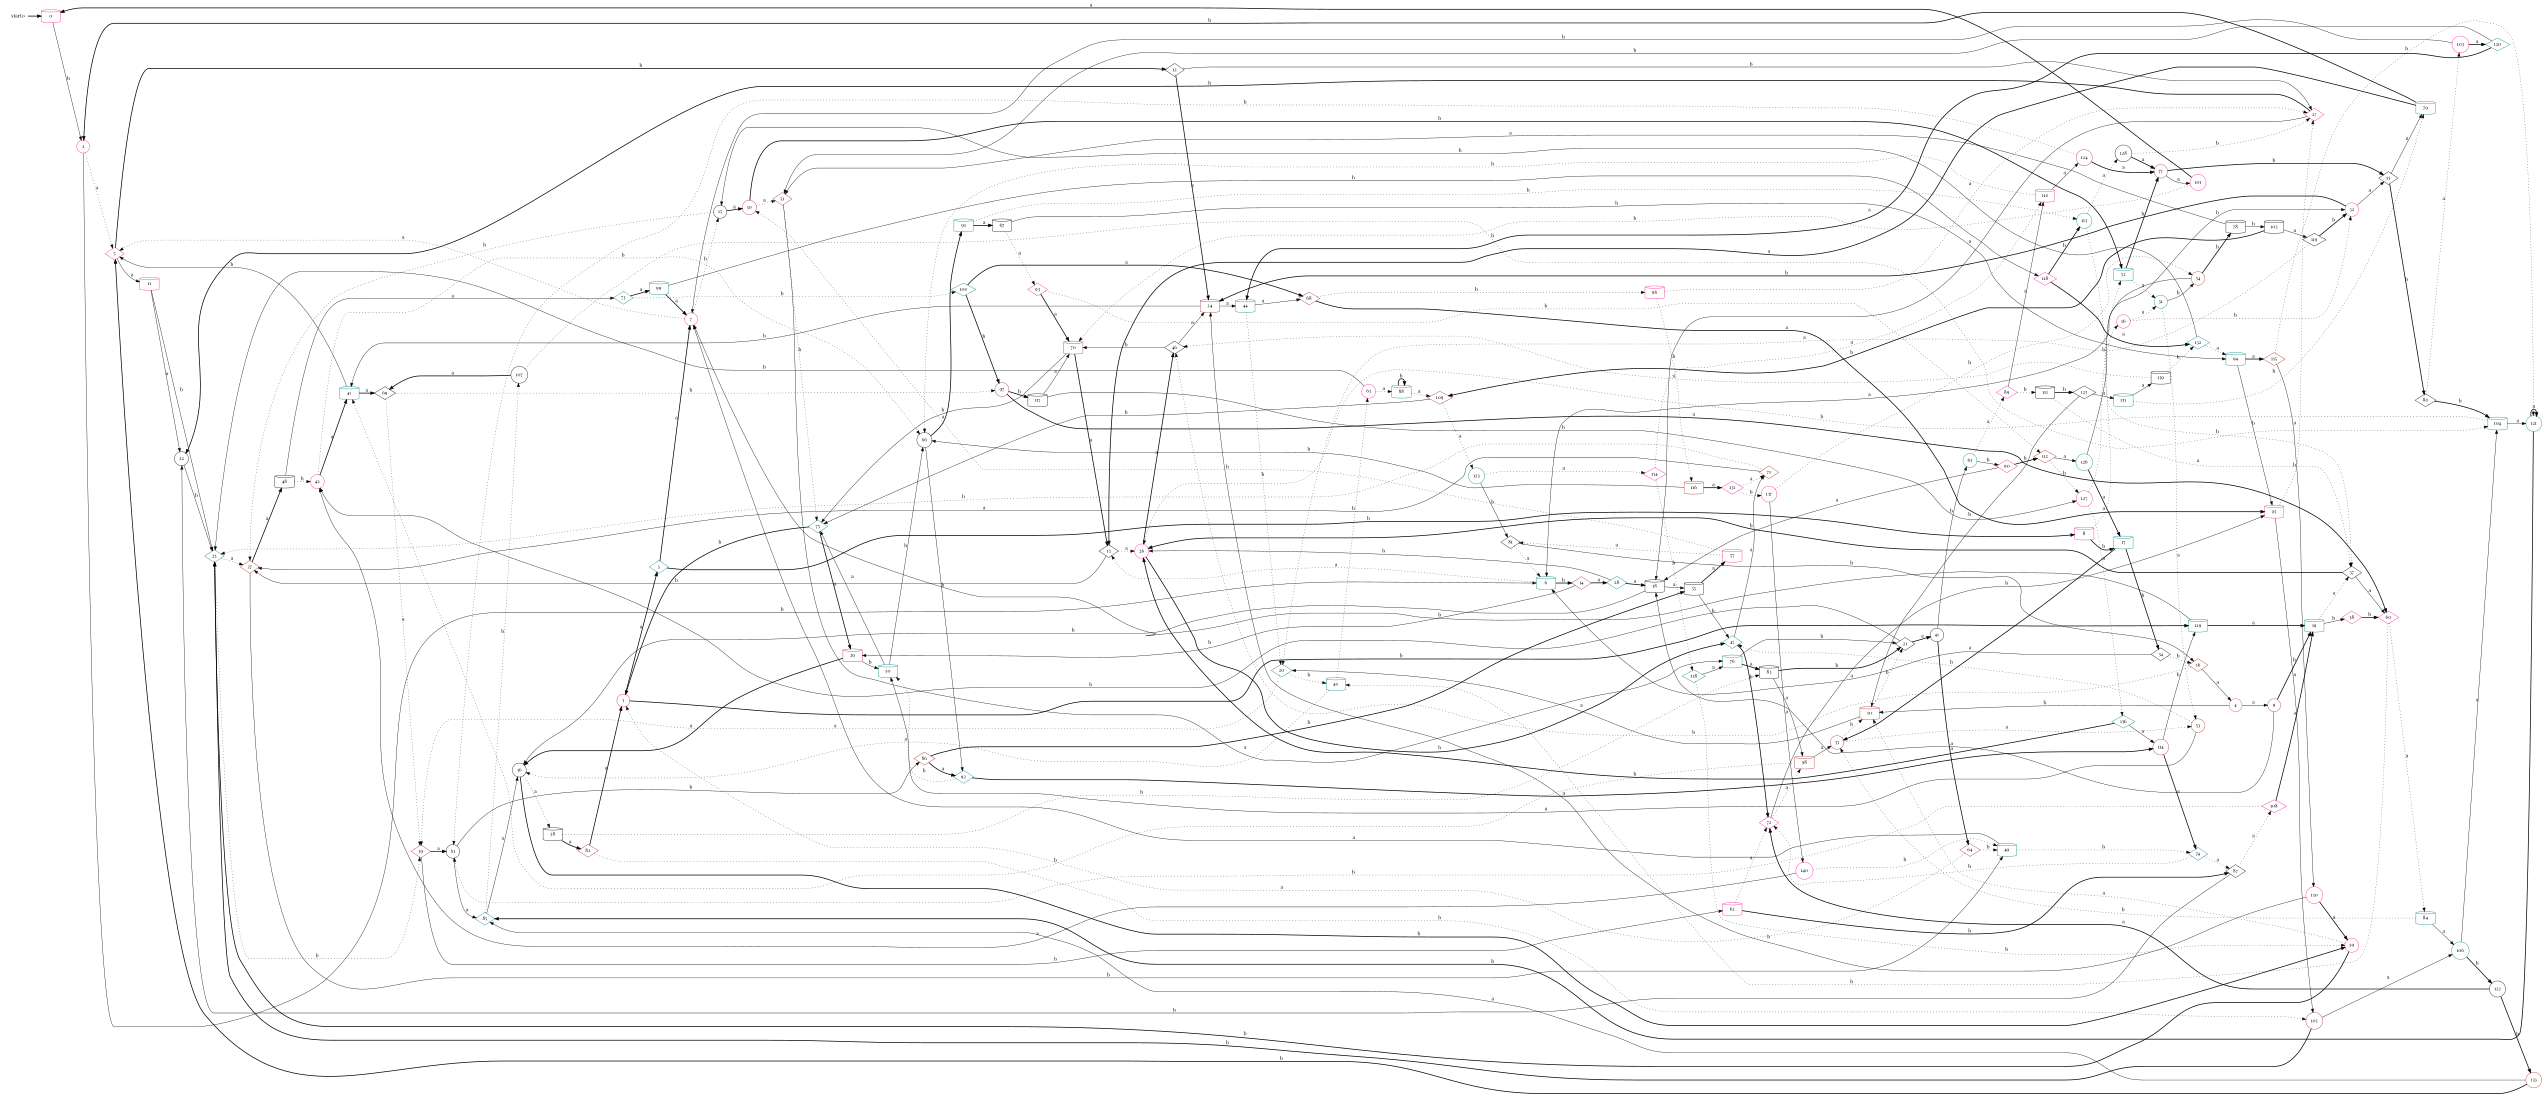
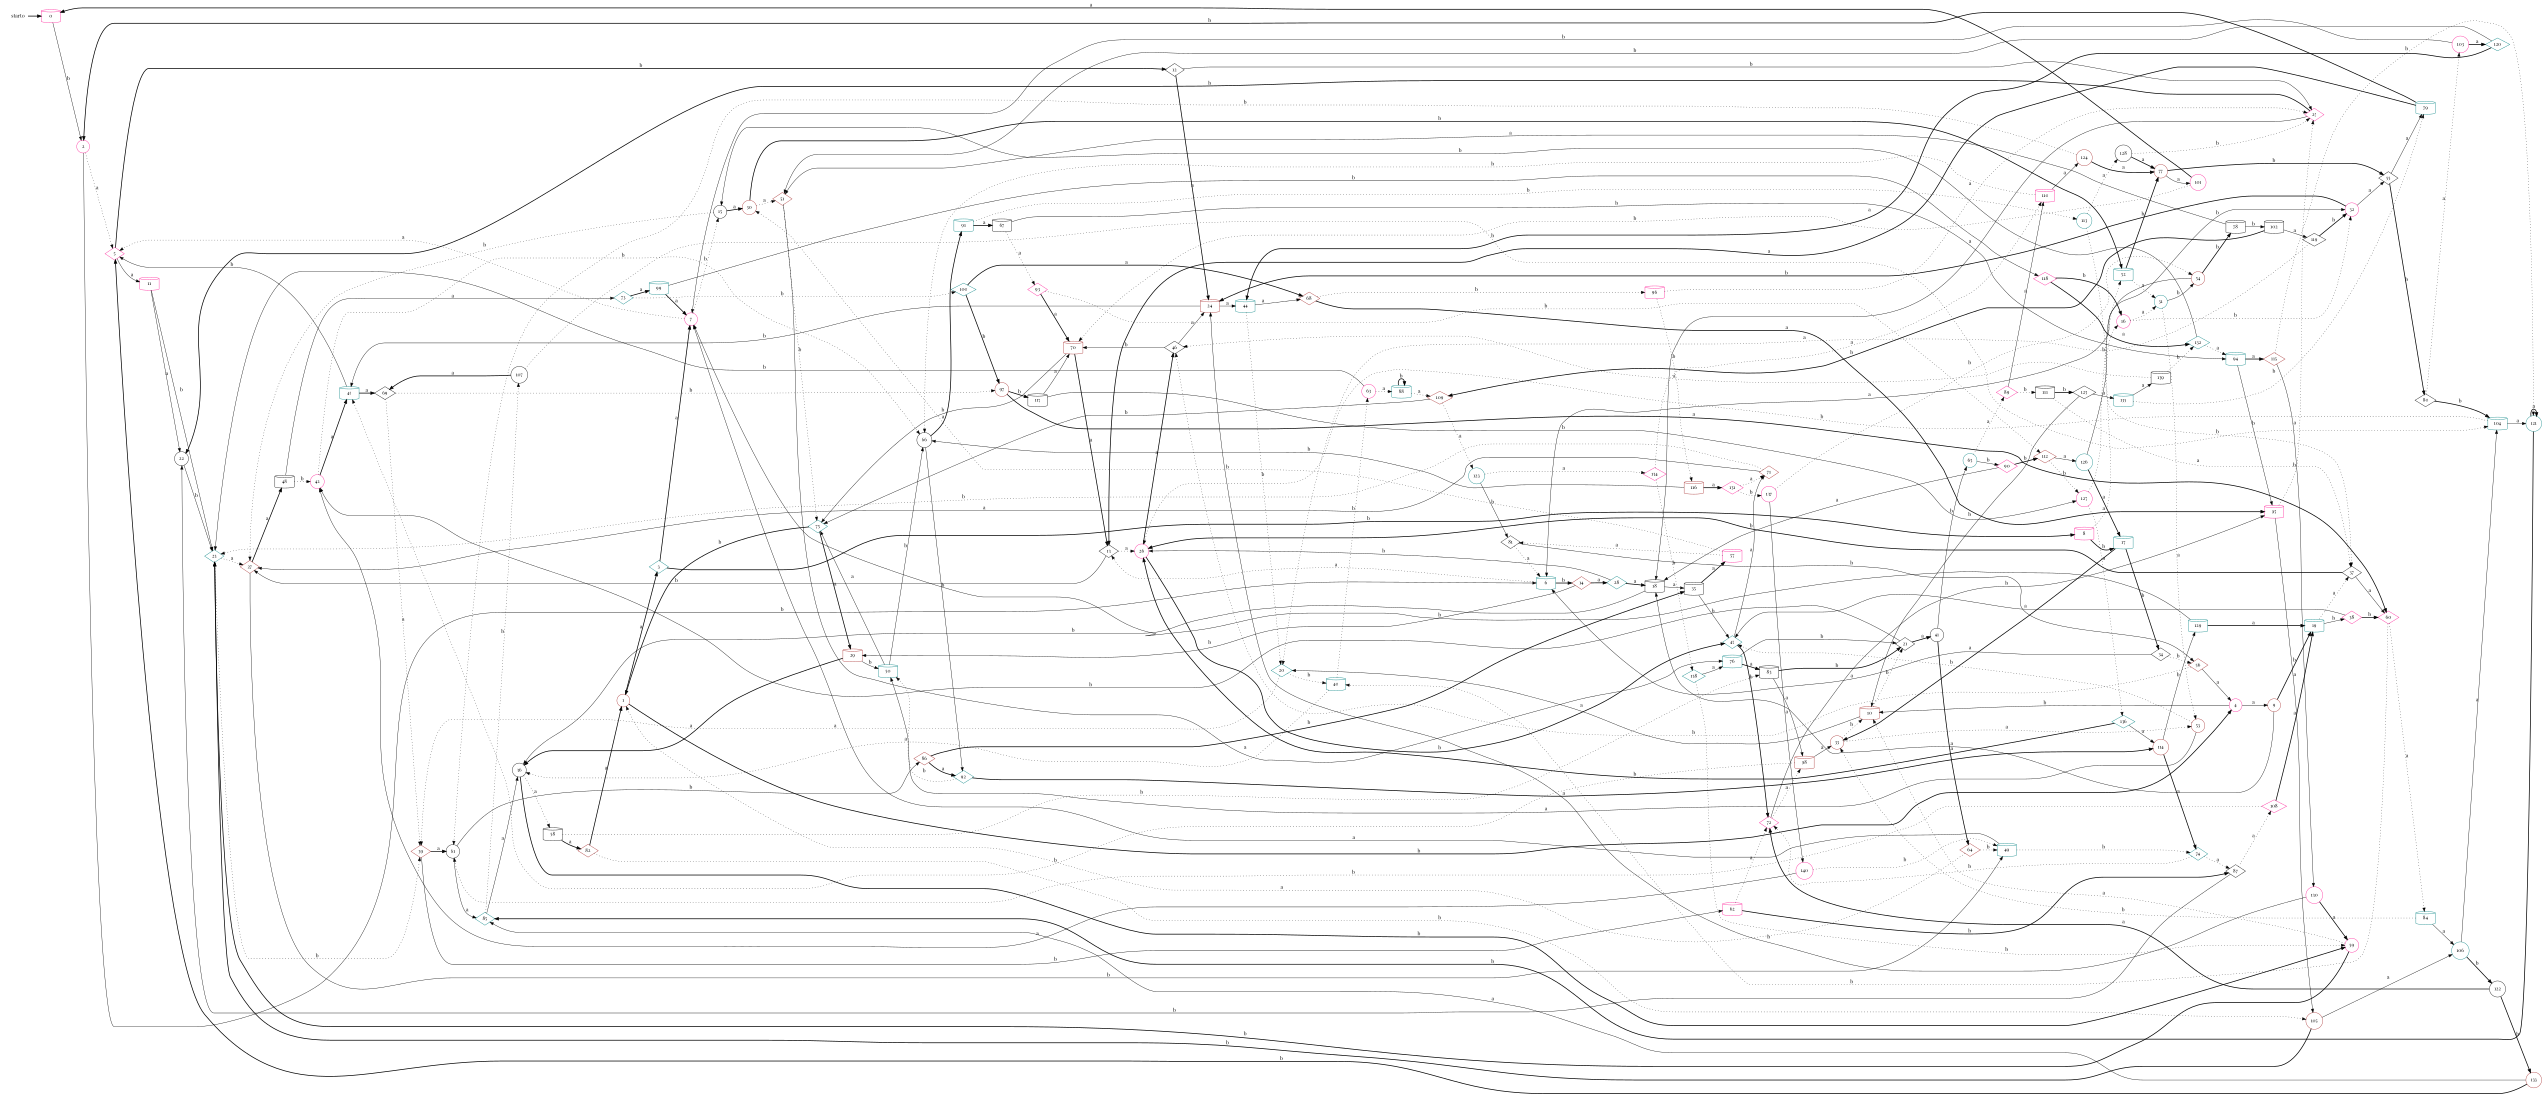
  digraph {
    fontname="Playfair Display"
    rankdir=LR
    node [color=teal fontname="Playfair Display" shape=diamond]
    edge [fontname="Playfair Display" style=solid]
    __start0 [color=brown shape=none]
    0 [color=deeppink shape=cylinder]
    2 [color=deeppink shape=circle]
    1 [color=brown shape=circle]
    3
    4 [color=deeppink shape=circle]
    5 [color=deeppink]
    6 [shape=cylinder]
    7 [color=deeppink shape=circle]
    8 [color=deeppink shape=cylinder]
    9 [color=brown shape=circle]
    10 [color=brown shape=cylinder]
    11 [color=deeppink shape=cylinder]
    12 [color=black]
    13 [color=black]
    14 [color=brown]
    15 [color=black shape=circle]
    16 [color=deeppink shape=circle]
    17 [shape=cylinder]
    18 [color=black shape=cylinder]
    19 [shape=cylinder]
    20
    21 [color=black]
    22 [color=black shape=circle]
    23
    24 [color=brown shape=cylinder]
    25 [color=deeppink]
    26 [color=deeppink shape=circle]
    27 [color=brown]
    28
    29 [color=brown shape=cylinder]
    30 [color=brown shape=circle]
    31 [shape=circle]
    32 [color=deeppink shape=circle]
    33 [color=brown shape=circle]
    34 [color=black]
    35 [color=black shape=cylinder]
    36 [color=black shape=circle]
    37 [color=black]
    38 [color=deeppink]
    39 [color=brown]
    40 [shape=cylinder]
    41 [color=black shape=circle]
    42 [color=deeppink shape=circle]
    44 [shape=cylinder]
    45 [shape=cylinder]
    46 [color=black]
    47
    48 [color=black shape=cylinder]
    49 [shape=cylinder]
    50 [shape=cylinder]
    51 [color=brown]
    52 [shape=cylinder]
    53 [color=brown shape=circle]
    54 [color=brown shape=circle]
    55 [color=black]
    56 [color=brown]
    57 [color=deeppink shape=cylinder]
    58 [color=black shape=cylinder]
    59 [color=deeppink shape=circle]
    60 [color=deeppink]
    61 [color=black shape=circle]
    62 [color=deeppink shape=cylinder]
    63 [color=deeppink shape=circle]
    64 [color=brown]
    65 [shape=circle]
    66 [color=black shape=circle]
    68 [color=brown]
    69 [color=black]
    70 [color=brown shape=cylinder]
    71 [color=brown]
    72 [color=deeppink]
    73
    74
    75
    76 [shape=cylinder]
    77 [color=brown shape=circle]
    78 [color=black shape=cylinder]
    79 [shape=cylinder]
    80 [color=black]
    81 [color=black]
    82 [color=brown]
    83 [color=black shape=cylinder]
    84 [shape=cylinder]
    85
    86 [color=brown]
    87 [color=black]
    88 [shape=cylinder]
    89 [color=deeppink]
    90 [color=deeppink]
    91 [shape=cylinder]
    92
    67 [color=black shape=cylinder]
    93 [color=deeppink]
    94 [shape=cylinder]
    95 [color=deeppink shape=cylinder]
    96 [color=deeppink shape=cylinder]
    97 [color=brown shape=circle]
    98 [color=brown shape=cylinder]
    99 [shape=cylinder]
    100
    101 [color=deeppink shape=circle]
    102 [color=black shape=cylinder]
    103 [color=deeppink shape=circle]
    104 [shape=cylinder]
    105 [color=brown shape=circle]
    106 [shape=circle]
    107 [color=black shape=circle]
    108 [color=deeppink]
    109 [color=brown]
    110 [color=deeppink shape=cylinder]
    111 [color=black shape=cylinder]
    112 [color=brown]
    113 [shape=circle]
    114 [color=brown shape=circle]
    115 [color=brown]
    116 [color=brown shape=cylinder]
    117 [color=black shape=cylinder]
    118 [color=deeppink]
    119 [color=black]
    120
    121 [shape=circle]
    122 [color=black shape=circle]
    123 [shape=circle]
    124 [color=brown shape=circle]
    125 [color=black]
    126 [shape=circle]
    127 [color=deeppink shape=circle]
    128 [color=black shape=circle]
    129 [shape=cylinder]
    130 [color=deeppink shape=circle]
    131 [color=deeppink]
    132
    133 [color=brown shape=circle]
    134 [color=deeppink]
    135 [shape=cylinder]
    136
    137 [color=deeppink shape=circle]
    138
    139 [color=black shape=cylinder]
    140 [color=deeppink shape=circle]
    __start0 -> 0 [style=bold]
    0 -> 2 [label=b]
    2 -> 5 [label=a style=dotted]
    2 -> 6 [label=b]
    1 -> 3 [label=a style=bold]
-   1 -> 129 [label=b style=bold]
+   1 -> 4 [label=b style=bold]
    3 -> 7 [label=a style=bold]
    3 -> 8 [label=b style=bold]
    4 -> 9 [label=a]
    4 -> 10 [label=b]
    5 -> 11 [label=a]
    5 -> 12 [label=b style=bold]
    6 -> 13 [label=a style=dotted]
    6 -> 14 [label=b style=bold]
    7 -> 5 [label=a style=dotted]
    7 -> 15 [label=b style=dotted]
    8 -> 16 [label=a style=dotted]
    8 -> 17 [label=b style=bold]
    9 -> 18 [label=a]
    9 -> 19 [label=b style=bold]
    10 -> 20 [label=a]
    10 -> 21 [label=b style=dotted]
    11 -> 22 [label=a]
    11 -> 23 [label=b]
    12 -> 24 [label=a style=bold]
    12 -> 25 [label=b]
    13 -> 26 [label=a style=dotted]
    13 -> 27 [label=b]
    14 -> 28 [label=a style=bold]
    14 -> 29 [label=b]
    15 -> 27 [label=b style=dotted]
    15 -> 30 [label=a style=bold]
    16 -> 31 [label=a style=dotted]
    16 -> 32 [label=b style=dotted]
    17 -> 33 [label=a style=bold]
    17 -> 34 [label=b style=bold]
    18 -> 35 [label=a]
    18 -> 36 [label=b]
    19 -> 37 [label=a style=dotted]
    19 -> 38 [label=b]
    20 -> 39 [label=a style=dotted]
    20 -> 40 [label=b style=dotted]
    21 -> 41 [label=a style=bold]
    21 -> 42 [label=b]
    22 -> 23 [label=b]
    23 -> 27 [label=a style=dotted]
    23 -> 39 [label=b style=dotted]
    24 -> 44 [label=a]
    24 -> 45 [label=b]
    25 -> 18 [label=a]
    25 -> 22 [label=b style=bold]
    26 -> 46 [label=a style=bold]
    26 -> 47 [label=b style=bold]
    27 -> 48 [label=a style=bold]
    27 -> 49 [label=b]
    28 -> 18 [label=a style=bold]
    28 -> 26 [label=b]
    29 -> 36 [label=a style=bold]
    29 -> 50 [label=b]
    30 -> 51 [label=a style=dotted]
    30 -> 52 [label=b style=bold]
    31 -> 53 [label=a style=dotted]
    31 -> 54 [label=b]
    32 -> 24 [label=b style=bold]
    32 -> 55 [label=a]
    33 -> 10 [label=b style=dotted]
    33 -> 53 [label=a style=dotted]
    34 -> 6 [label=a]
    34 -> 56 [label=b style=dotted]
    35 -> 47 [label=b]
    35 -> 57 [label=a style=bold]
    36 -> 58 [label=a style=dotted]
    36 -> 59 [label=b style=bold]
    37 -> 26 [label=b style=bold]
    37 -> 60 [label=a]
+   38 -> 47 [label=a]
    38 -> 60 [label=b style=bold]
    39 -> 61 [label=a style=bold]
    39 -> 62 [label=b]
    40 -> 36 [label=a style=dotted]
    40 -> 63 [label=b style=dotted]
    41 -> 64 [label=a style=bold]
    41 -> 65 [label=b]
    42 -> 45 [label=a style=bold]
    42 -> 66 [label=b style=dotted]
    44 -> 20 [label=b style=dotted]
    44 -> 68 [label=a]
    45 -> 5 [label=b]
    45 -> 69 [label=a style=bold]
    46 -> 24 [label=a]
    46 -> 70 [label=b]
    47 -> 71 [label=a]
    47 -> 72 [label=b style=bold]
    48 -> 42 [label=b style=dotted]
    48 -> 73 [label=a]
    49 -> 7 [label=a]
    49 -> 74 [label=b style=dotted]
    50 -> 66 [label=b]
    50 -> 75 [label=a]
    51 -> 75 [label=b style=dotted]
    51 -> 76 [label=a]
    52 -> 31 [label=a style=dotted]
    52 -> 77 [label=b style=bold]
    53 -> 47 [label=b style=dotted]
    53 -> 50 [label=a]
    54 -> 6 [label=a]
    54 -> 78 [label=b style=bold]
    55 -> 79 [label=a]
    55 -> 80 [label=b style=bold]
    56 -> 4 [label=a]
    56 -> 46 [label=b style=dotted]
    57 -> 30 [label=b style=dotted]
    57 -> 81 [label=a style=dotted]
    58 -> 82 [label=a style=bold]
    58 -> 83 [label=b style=dotted]
    59 -> 10 [label=a style=dotted]
    59 -> 23 [label=b style=bold]
    60 -> 40 [label=b style=dotted]
    60 -> 84 [label=a style=dotted]
    61 -> 85 [label=a]
    61 -> 86 [label=b]
    62 -> 72 [label=a style=dotted]
    62 -> 87 [label=b style=bold]
    63 -> 23 [label=b]
    63 -> 88 [label=a style=dotted]
    64 -> 1 [label=a style=dotted]
    64 -> 49 [label=b style=dotted]
    65 -> 89 [label=a style=dotted]
    65 -> 90 [label=b]
    66 -> 91 [label=a style=bold]
    66 -> 92 [label=b]
    68 -> 95 [label=a style=bold]
    68 -> 96 [label=b style=dotted]
    69 -> 39 [label=a style=dotted]
    69 -> 97 [label=b style=dotted]
    70 -> 13 [label=a style=bold]
    70 -> 75 [label=b]
    71 -> 23 [label=b style=dotted]
    71 -> 27 [label=a]
    72 -> 95 [label=b]
    72 -> 98 [label=a style=dotted]
    73 -> 99 [label=a style=bold]
    73 -> 100 [label=b style=dotted]
    74 -> 72 [label=b style=dotted]
    74 -> 87 [label=a style=dotted]
    75 -> 1 [label=b style=bold]
    75 -> 29 [label=a style=bold]
    76 -> 21 [label=b]
    76 -> 83 [label=a style=bold]
    77 -> 55 [label=b style=bold]
    77 -> 101 [label=a]
    78 -> 51 [label=a]
    78 -> 102 [label=b]
    79 -> 2 [label=b style=bold]
    79 -> 13 [label=a style=bold]
    80 -> 103 [label=a style=dotted]
    80 -> 104 [label=b style=bold]
    81 -> 6 [label=a style=dotted]
    81 -> 56 [label=b]
    82 -> 1 [label=a style=bold]
    82 -> 105 [label=b style=dotted]
    83 -> 21 [label=b style=bold]
    83 -> 98 [label=a]
    84 -> 33 [label=b style=dotted]
    84 -> 106 [label=a]
    85 -> 36 [label=a]
    85 -> 107 [label=b style=dotted]
    86 -> 35 [label=b style=bold]
    86 -> 92 [label=a style=bold]
    87 -> 22 [label=b]
    87 -> 108 [label=a style=dotted]
    88 -> 88 [label=b style=bold]
    88 -> 109 [label=a style=dotted]
    89 -> 110 [label=a]
    89 -> 111 [label=b style=dotted]
    90 -> 18 [label=a]
    90 -> 112 [label=b style=bold]
    91 -> 67 [label=a style=bold]
    91 -> 113 [label=b style=dotted]
    92 -> 50 [label=b style=dotted]
    92 -> 114 [label=a style=bold]
    67 -> 93 [label=a style=dotted]
    67 -> 94 [label=b]
    93 -> 70 [label=a style=bold]
    93 -> 112 [label=b style=dotted]
    94 -> 95 [label=b]
    94 -> 115 [label=a style=bold]
    95 -> 25 [label=b style=dotted]
    95 -> 105 [label=a]
    96 -> 25 [label=a style=dotted]
    96 -> 116 [label=b style=dotted]
    97 -> 60 [label=a style=bold]
    97 -> 117 [label=b style=bold]
    98 -> 33 [label=a]
    98 -> 45 [label=b style=dotted]
    99 -> 7 [label=a style=bold]
    99 -> 118 [label=b]
    100 -> 68 [label=a style=bold]
    100 -> 97 [label=b style=bold]
    101 -> 0 [label=a style=bold]
    101 -> 70 [label=b style=dotted]
    102 -> 109 [label=b style=bold]
    102 -> 119 [label=a]
    103 -> 7 [label=b]
    103 -> 120 [label=a style=bold]
    104 -> 26 [label=b style=dotted]
    104 -> 121 [label=a]
    105 -> 23 [label=b style=bold]
    105 -> 106 [label=a]
    106 -> 104 [label=a]
    106 -> 122 [label=b style=bold]
    107 -> 69 [label=a style=bold]
    107 -> 104 [label=b style=dotted]
    108 -> 19 [label=a style=bold]
    108 -> 61 [label=b style=dotted]
    109 -> 75 [label=b]
    109 -> 123 [label=a style=dotted]
    110 -> 66 [label=b style=dotted]
    110 -> 124 [label=a]
    111 -> 37 [label=a style=dotted]
    111 -> 125 [label=b style=bold]
    112 -> 126 [label=a]
    112 -> 127 [label=b style=dotted]
    113 -> 37 [label=b style=dotted]
    113 -> 128 [label=a style=dotted]
    114 -> 74 [label=a style=bold]
    114 -> 129 [label=b]
    115 -> 121 [label=b style=dotted]
    115 -> 130 [label=a]
    116 -> 66 [label=b]
    116 -> 131 [label=a style=bold]
    117 -> 70 [label=a]
    117 -> 127 [label=b]
-   118 -> 113 [label=b style=bold]
+   118 -> 16 [label=b style=bold]
    118 -> 132 [label=a style=bold]
    119 -> 20 [label=a style=dotted]
    119 -> 32 [label=b style=bold]
    120 -> 44 [label=a style=bold]
    120 -> 51 [label=b]
    121 -> 85 [label=b style=bold]
    121 -> 121 [label=a style=bold]
    122 -> 72 [label=a style=bold]
    122 -> 133 [label=b style=bold]
    123 -> 81 [label=b]
    123 -> 134 [label=a style=dotted]
    124 -> 61 [label=b style=dotted]
    124 -> 77 [label=a style=bold]
    125 -> 10 [label=b]
    125 -> 135 [label=a]
    126 -> 17 [label=a style=bold]
    126 -> 32 [label=b]
    127 -> 52 [label=b style=dotted]
    127 -> 136 [label=a style=dotted]
    128 -> 25 [label=b style=dotted]
    128 -> 77 [label=a style=bold]
    129 -> 7 [label=b]
    129 -> 19 [label=a style=bold]
    130 -> 24 [label=b]
    130 -> 59 [label=a style=bold]
    131 -> 71 [label=a style=dotted]
    131 -> 137 [label=b style=dotted]
    132 -> 15 [label=b]
    132 -> 94 [label=a style=dotted]
    133 -> 5 [label=b style=bold]
    133 -> 85 [label=a]
    134 -> 110 [label=a style=dotted]
    134 -> 138 [label=b style=dotted]
    135 -> 79 [label=b style=dotted]
    135 -> 139 [label=a]
    136 -> 26 [label=b style=bold]
    136 -> 114 [label=a]
    137 -> 54 [label=b style=dotted]
    137 -> 140 [label=a]
    138 -> 59 [label=b style=dotted]
    138 -> 76 [label=a]
    139 -> 46 [label=a style=dotted]
    139 -> 132 [label=b style=dotted]
    140 -> 42 [label=a]
    140 -> 49 [label=b style=dotted]
  }
